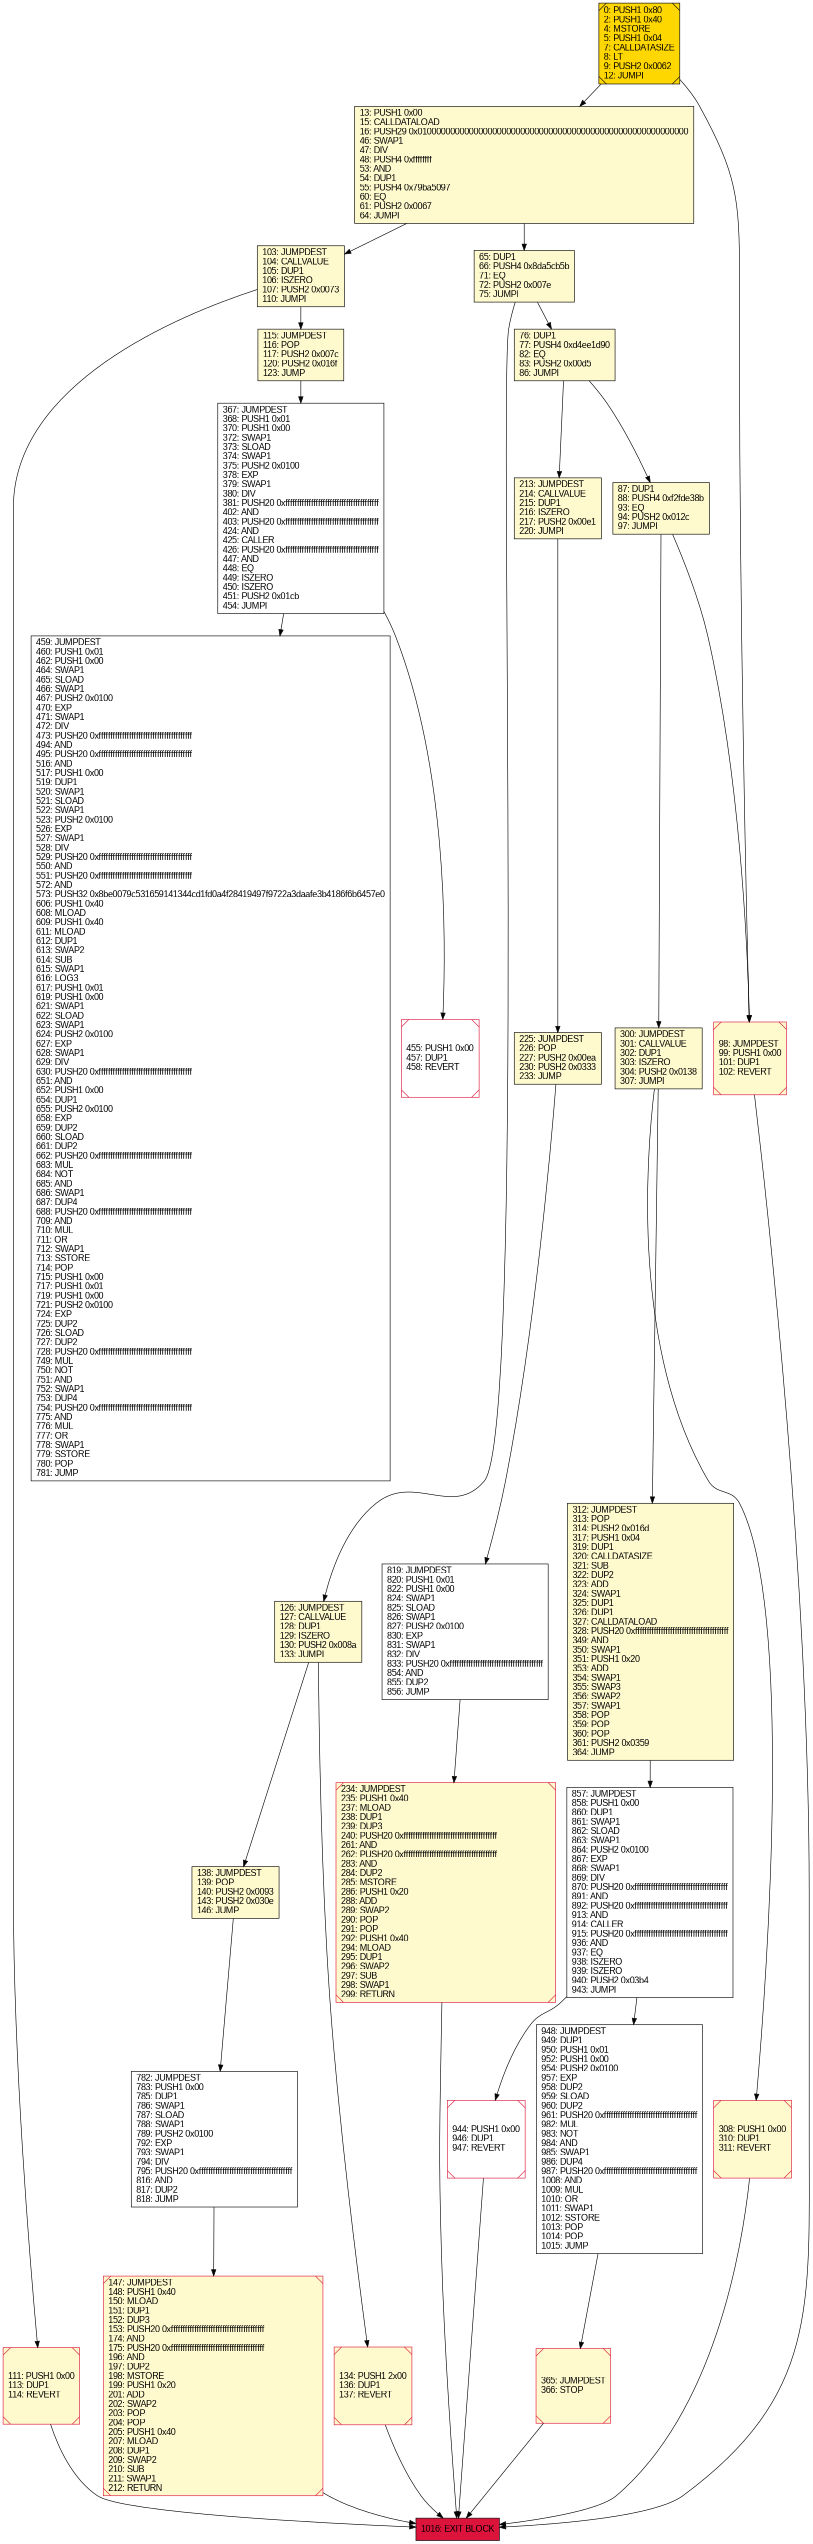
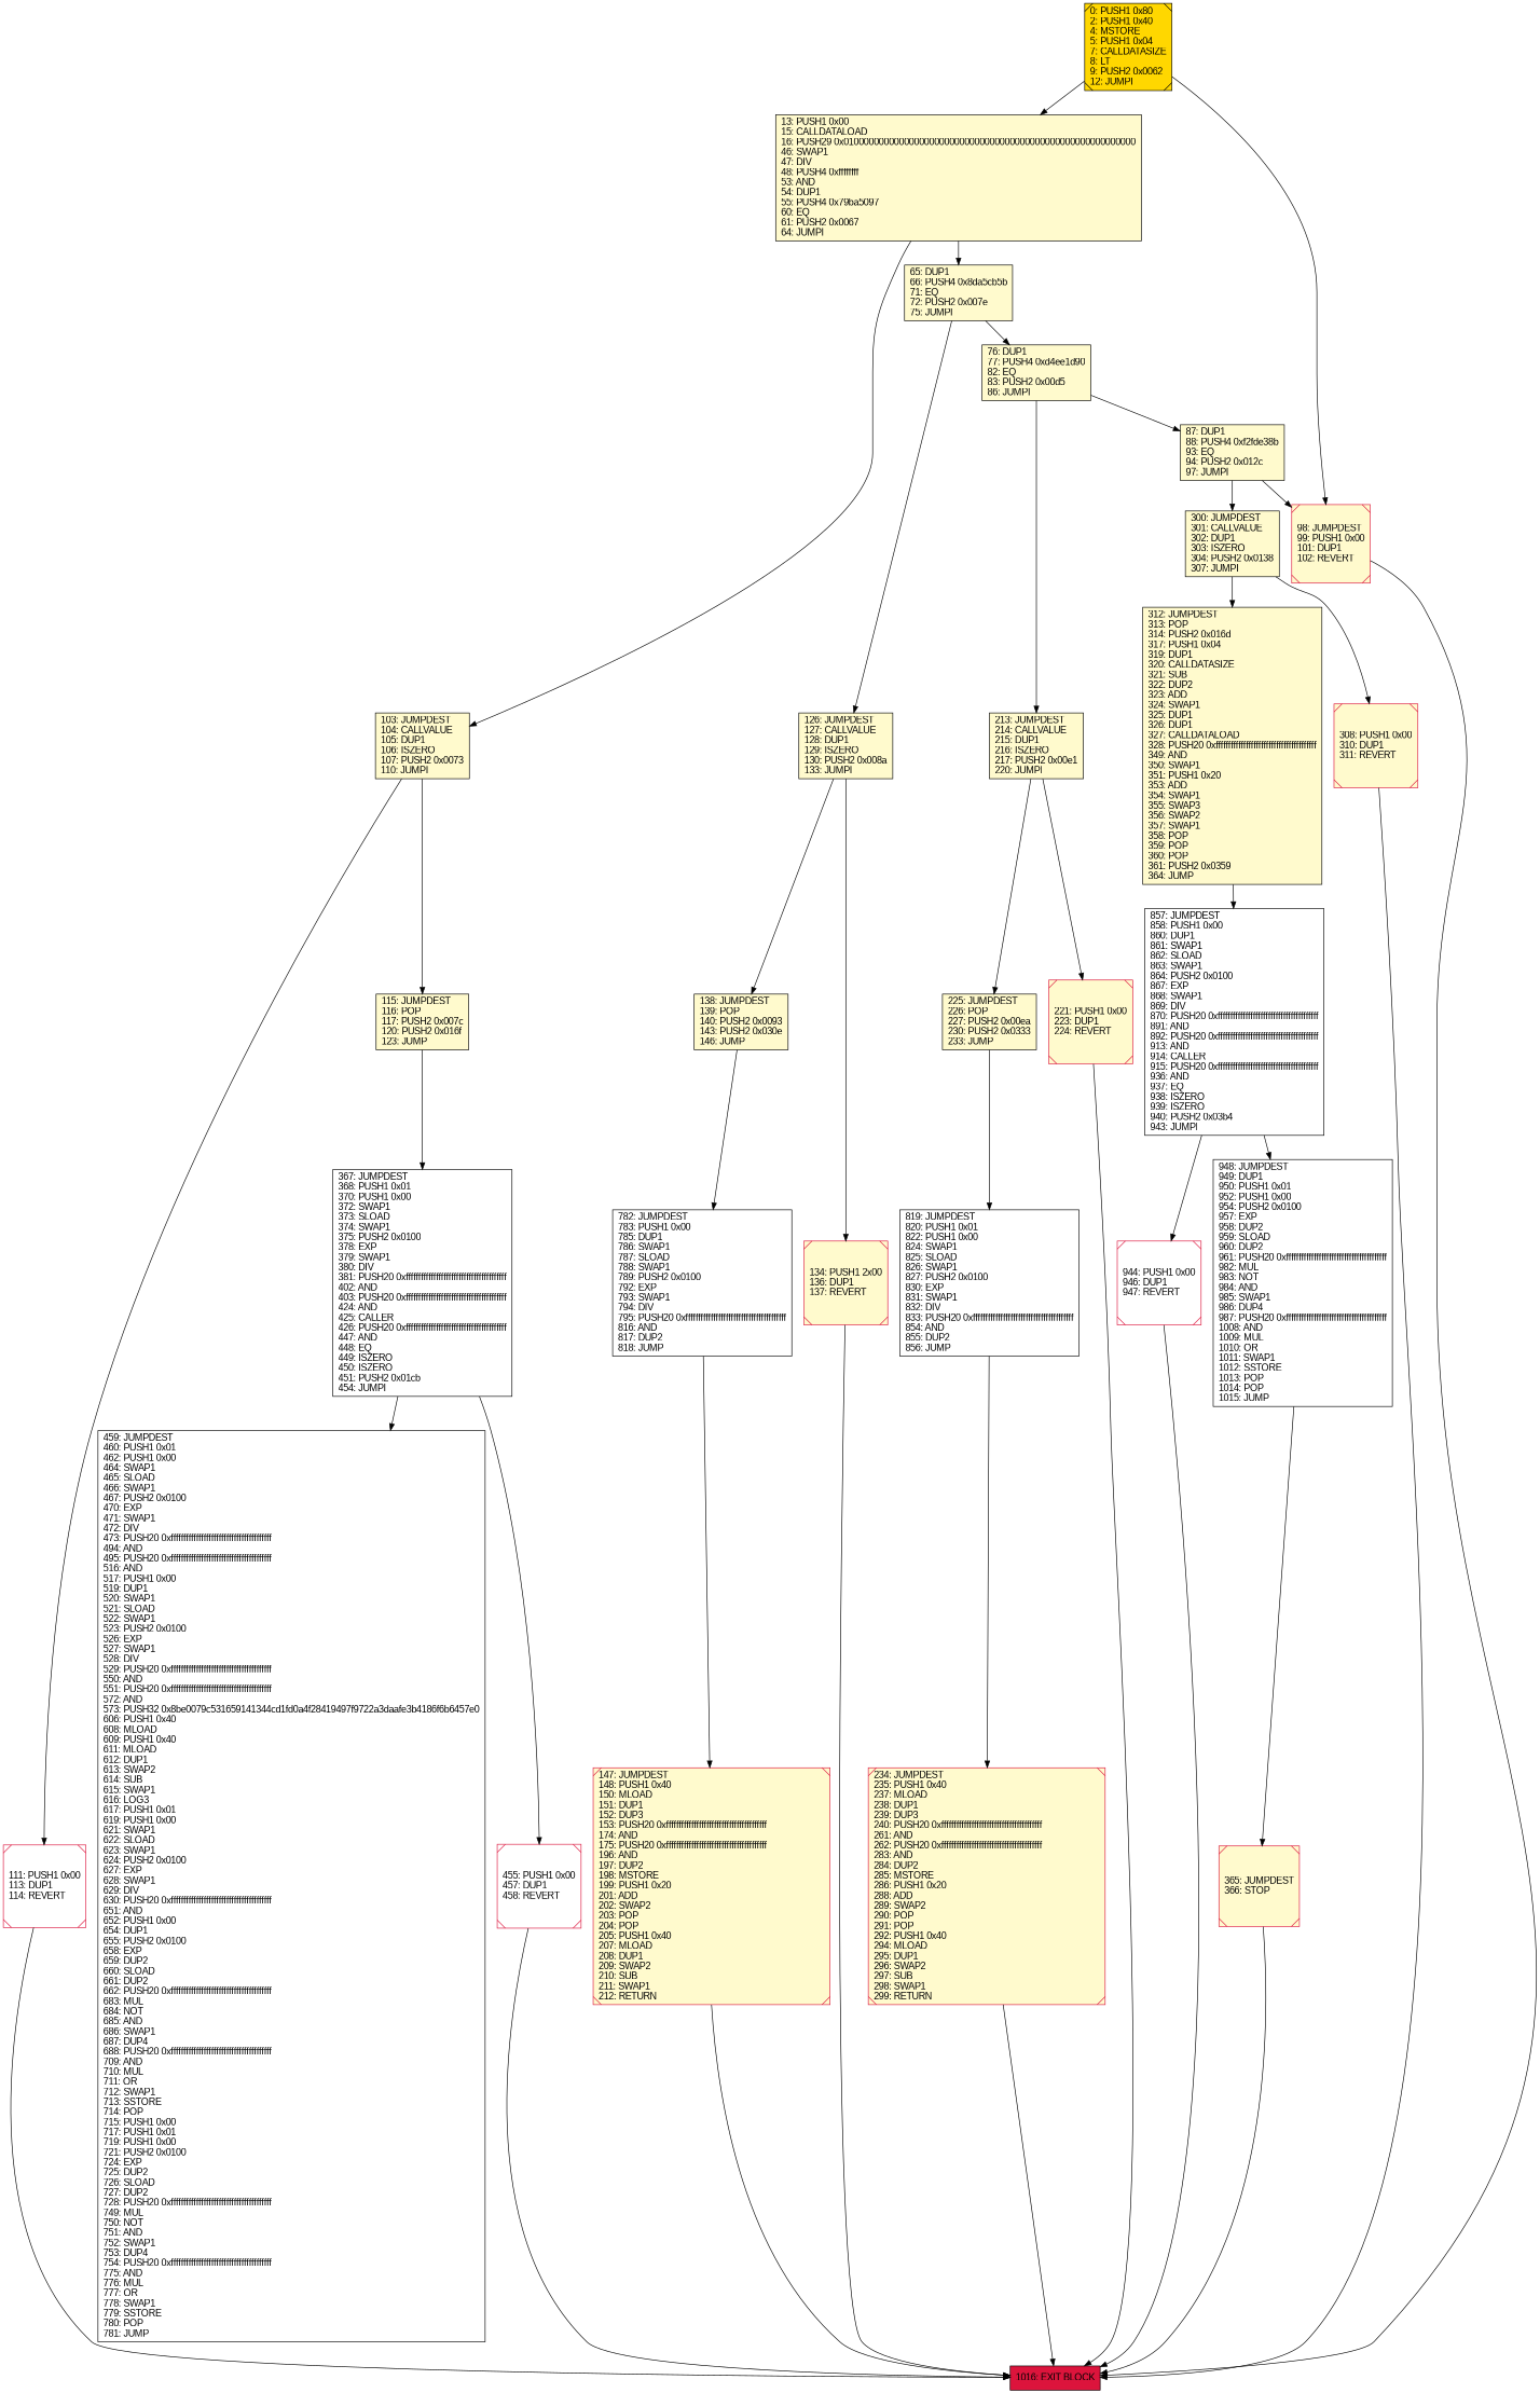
  digraph {
    rankdir=UD
    node [color=black fillcolor=lemonchiffon fontcolor=black fontname=arial shape=box style=filled]
    n1 [label="126: JUMPDEST\l127: CALLVALUE\l128: DUP1\l129: ISZERO\l130: PUSH2 0x008a\l133: JUMPI\l"]
    n2 [label="138: JUMPDEST\l139: POP\l140: PUSH2 0x0093\l143: PUSH2 0x030e\l146: JUMP\l"]
    n3 [color=crimson label="134: PUSH1 2x00\l136: DUP1\l137: REVERT\l" shape=Msquare]
    n4 [fillcolor=white label="782: JUMPDEST\l783: PUSH1 0x00\l785: DUP1\l786: SWAP1\l787: SLOAD\l788: SWAP1\l789: PUSH2 0x0100\l792: EXP\l793: SWAP1\l794: DIV\l795: PUSH20 0xffffffffffffffffffffffffffffffffffffffff\l816: AND\l817: DUP2\l818: JUMP\l"]
    n5 [fillcolor=crimson label="1016: EXIT BLOCK\l"]
    n6 [color=crimson label="147: JUMPDEST\l148: PUSH1 0x40\l150: MLOAD\l151: DUP1\l152: DUP3\l153: PUSH20 0xffffffffffffffffffffffffffffffffffffffff\l174: AND\l175: PUSH20 0xffffffffffffffffffffffffffffffffffffffff\l196: AND\l197: DUP2\l198: MSTORE\l199: PUSH1 0x20\l201: ADD\l202: SWAP2\l203: POP\l204: POP\l205: PUSH1 0x40\l207: MLOAD\l208: DUP1\l209: SWAP2\l210: SUB\l211: SWAP1\l212: RETURN\l" shape=Msquare]
    n7 [fillcolor=white label="857: JUMPDEST\l858: PUSH1 0x00\l860: DUP1\l861: SWAP1\l862: SLOAD\l863: SWAP1\l864: PUSH2 0x0100\l867: EXP\l868: SWAP1\l869: DIV\l870: PUSH20 0xffffffffffffffffffffffffffffffffffffffff\l891: AND\l892: PUSH20 0xffffffffffffffffffffffffffffffffffffffff\l913: AND\l914: CALLER\l915: PUSH20 0xffffffffffffffffffffffffffffffffffffffff\l936: AND\l937: EQ\l938: ISZERO\l939: ISZERO\l940: PUSH2 0x03b4\l943: JUMPI\l"]
    n8 [color=crimson fillcolor=white label="944: PUSH1 0x00\l946: DUP1\l947: REVERT\l" shape=Msquare]
    n9 [fillcolor=white label="948: JUMPDEST\l949: DUP1\l950: PUSH1 0x01\l952: PUSH1 0x00\l954: PUSH2 0x0100\l957: EXP\l958: DUP2\l959: SLOAD\l960: DUP2\l961: PUSH20 0xffffffffffffffffffffffffffffffffffffffff\l982: MUL\l983: NOT\l984: AND\l985: SWAP1\l986: DUP4\l987: PUSH20 0xffffffffffffffffffffffffffffffffffffffff\l1008: AND\l1009: MUL\l1010: OR\l1011: SWAP1\l1012: SSTORE\l1013: POP\l1014: POP\l1015: JUMP\l"]
    n10 [color=crimson label="365: JUMPDEST\l366: STOP\l" shape=Msquare]
    n11 [label="213: JUMPDEST\l214: CALLVALUE\l215: DUP1\l216: ISZERO\l217: PUSH2 0x00e1\l220: JUMPI\l"]
    n12 [label="225: JUMPDEST\l226: POP\l227: PUSH2 0x00ea\l230: PUSH2 0x0333\l233: JUMP\l"]
+   n13 [color=crimson label="221: PUSH1 0x00\l223: DUP1\l224: REVERT\l" shape=Msquare]
    n14 [fillcolor=white label="819: JUMPDEST\l820: PUSH1 0x01\l822: PUSH1 0x00\l824: SWAP1\l825: SLOAD\l826: SWAP1\l827: PUSH2 0x0100\l830: EXP\l831: SWAP1\l832: DIV\l833: PUSH20 0xffffffffffffffffffffffffffffffffffffffff\l854: AND\l855: DUP2\l856: JUMP\l"]
    n15 [label="103: JUMPDEST\l104: CALLVALUE\l105: DUP1\l106: ISZERO\l107: PUSH2 0x0073\l110: JUMPI\l"]
-   n16 [color=crimson label="111: PUSH1 0x00\l113: DUP1\l114: REVERT\l" shape=Msquare]
+   n16 [color=crimson fillcolor=white label="111: PUSH1 0x00\l113: DUP1\l114: REVERT\l" shape=Msquare]
    n17 [label="115: JUMPDEST\l116: POP\l117: PUSH2 0x007c\l120: PUSH2 0x016f\l123: JUMP\l"]
    n18 [fillcolor=white label="367: JUMPDEST\l368: PUSH1 0x01\l370: PUSH1 0x00\l372: SWAP1\l373: SLOAD\l374: SWAP1\l375: PUSH2 0x0100\l378: EXP\l379: SWAP1\l380: DIV\l381: PUSH20 0xffffffffffffffffffffffffffffffffffffffff\l402: AND\l403: PUSH20 0xffffffffffffffffffffffffffffffffffffffff\l424: AND\l425: CALLER\l426: PUSH20 0xffffffffffffffffffffffffffffffffffffffff\l447: AND\l448: EQ\l449: ISZERO\l450: ISZERO\l451: PUSH2 0x01cb\l454: JUMPI\l"]
    n19 [label="312: JUMPDEST\l313: POP\l314: PUSH2 0x016d\l317: PUSH1 0x04\l319: DUP1\l320: CALLDATASIZE\l321: SUB\l322: DUP2\l323: ADD\l324: SWAP1\l325: DUP1\l326: DUP1\l327: CALLDATALOAD\l328: PUSH20 0xffffffffffffffffffffffffffffffffffffffff\l349: AND\l350: SWAP1\l351: PUSH1 0x20\l353: ADD\l354: SWAP1\l355: SWAP3\l356: SWAP2\l357: SWAP1\l358: POP\l359: POP\l360: POP\l361: PUSH2 0x0359\l364: JUMP\l"]
    n20 [fillcolor=white label="459: JUMPDEST\l460: PUSH1 0x01\l462: PUSH1 0x00\l464: SWAP1\l465: SLOAD\l466: SWAP1\l467: PUSH2 0x0100\l470: EXP\l471: SWAP1\l472: DIV\l473: PUSH20 0xffffffffffffffffffffffffffffffffffffffff\l494: AND\l495: PUSH20 0xffffffffffffffffffffffffffffffffffffffff\l516: AND\l517: PUSH1 0x00\l519: DUP1\l520: SWAP1\l521: SLOAD\l522: SWAP1\l523: PUSH2 0x0100\l526: EXP\l527: SWAP1\l528: DIV\l529: PUSH20 0xffffffffffffffffffffffffffffffffffffffff\l550: AND\l551: PUSH20 0xffffffffffffffffffffffffffffffffffffffff\l572: AND\l573: PUSH32 0x8be0079c531659141344cd1fd0a4f28419497f9722a3daafe3b4186f6b6457e0\l606: PUSH1 0x40\l608: MLOAD\l609: PUSH1 0x40\l611: MLOAD\l612: DUP1\l613: SWAP2\l614: SUB\l615: SWAP1\l616: LOG3\l617: PUSH1 0x01\l619: PUSH1 0x00\l621: SWAP1\l622: SLOAD\l623: SWAP1\l624: PUSH2 0x0100\l627: EXP\l628: SWAP1\l629: DIV\l630: PUSH20 0xffffffffffffffffffffffffffffffffffffffff\l651: AND\l652: PUSH1 0x00\l654: DUP1\l655: PUSH2 0x0100\l658: EXP\l659: DUP2\l660: SLOAD\l661: DUP2\l662: PUSH20 0xffffffffffffffffffffffffffffffffffffffff\l683: MUL\l684: NOT\l685: AND\l686: SWAP1\l687: DUP4\l688: PUSH20 0xffffffffffffffffffffffffffffffffffffffff\l709: AND\l710: MUL\l711: OR\l712: SWAP1\l713: SSTORE\l714: POP\l715: PUSH1 0x00\l717: PUSH1 0x01\l719: PUSH1 0x00\l721: PUSH2 0x0100\l724: EXP\l725: DUP2\l726: SLOAD\l727: DUP2\l728: PUSH20 0xffffffffffffffffffffffffffffffffffffffff\l749: MUL\l750: NOT\l751: AND\l752: SWAP1\l753: DUP4\l754: PUSH20 0xffffffffffffffffffffffffffffffffffffffff\l775: AND\l776: MUL\l777: OR\l778: SWAP1\l779: SSTORE\l780: POP\l781: JUMP\l"]
    n21 [color=crimson label="308: PUSH1 0x00\l310: DUP1\l311: REVERT\l" shape=Msquare]
    n22 [label="300: JUMPDEST\l301: CALLVALUE\l302: DUP1\l303: ISZERO\l304: PUSH2 0x0138\l307: JUMPI\l"]
    n23 [label="13: PUSH1 0x00\l15: CALLDATALOAD\l16: PUSH29 0x0100000000000000000000000000000000000000000000000000000000\l46: SWAP1\l47: DIV\l48: PUSH4 0xffffffff\l53: AND\l54: DUP1\l55: PUSH4 0x79ba5097\l60: EQ\l61: PUSH2 0x0067\l64: JUMPI\l"]
    n24 [label="65: DUP1\l66: PUSH4 0x8da5cb5b\l71: EQ\l72: PUSH2 0x007e\l75: JUMPI\l"]
    n25 [label="76: DUP1\l77: PUSH4 0xd4ee1d90\l82: EQ\l83: PUSH2 0x00d5\l86: JUMPI\l"]
    n26 [label="87: DUP1\l88: PUSH4 0xf2fde38b\l93: EQ\l94: PUSH2 0x012c\l97: JUMPI\l"]
    n27 [color=crimson label="98: JUMPDEST\l99: PUSH1 0x00\l101: DUP1\l102: REVERT\l" shape=Msquare]
    n28 [color=crimson fillcolor=white label="455: PUSH1 0x00\l457: DUP1\l458: REVERT\l" shape=Msquare]
    n29 [fillcolor=gold label="0: PUSH1 0x80\l2: PUSH1 0x40\l4: MSTORE\l5: PUSH1 0x04\l7: CALLDATASIZE\l8: LT\l9: PUSH2 0x0062\l12: JUMPI\l" shape=Msquare]
    n30 [color=crimson label="234: JUMPDEST\l235: PUSH1 0x40\l237: MLOAD\l238: DUP1\l239: DUP3\l240: PUSH20 0xffffffffffffffffffffffffffffffffffffffff\l261: AND\l262: PUSH20 0xffffffffffffffffffffffffffffffffffffffff\l283: AND\l284: DUP2\l285: MSTORE\l286: PUSH1 0x20\l288: ADD\l289: SWAP2\l290: POP\l291: POP\l292: PUSH1 0x40\l294: MLOAD\l295: DUP1\l296: SWAP2\l297: SUB\l298: SWAP1\l299: RETURN\l" shape=Msquare]
    n1 -> n2
    n1 -> n3
    n2 -> n4
    n3 -> n5
    n4 -> n6
    n6 -> n5
    n7 -> n8
    n7 -> n9
    n8 -> n5
    n9 -> n10
    n10 -> n5
    n11 -> n12
+   n11 -> n13
    n12 -> n14
+   n13 -> n5
    n14 -> n30
    n15 -> n16
    n15 -> n17
    n16 -> n5
    n17 -> n18
    n18 -> n20
    n18 -> n28
    n19 -> n7
    n21 -> n5
    n22 -> n19
    n22 -> n21
    n23 -> n15
    n23 -> n24
    n24 -> n1
    n24 -> n25
    n25 -> n11
    n25 -> n26
    n26 -> n22
    n26 -> n27
    n27 -> n5
+   n28 -> n5
    n29 -> n23
    n29 -> n27
    n30 -> n5
  }
